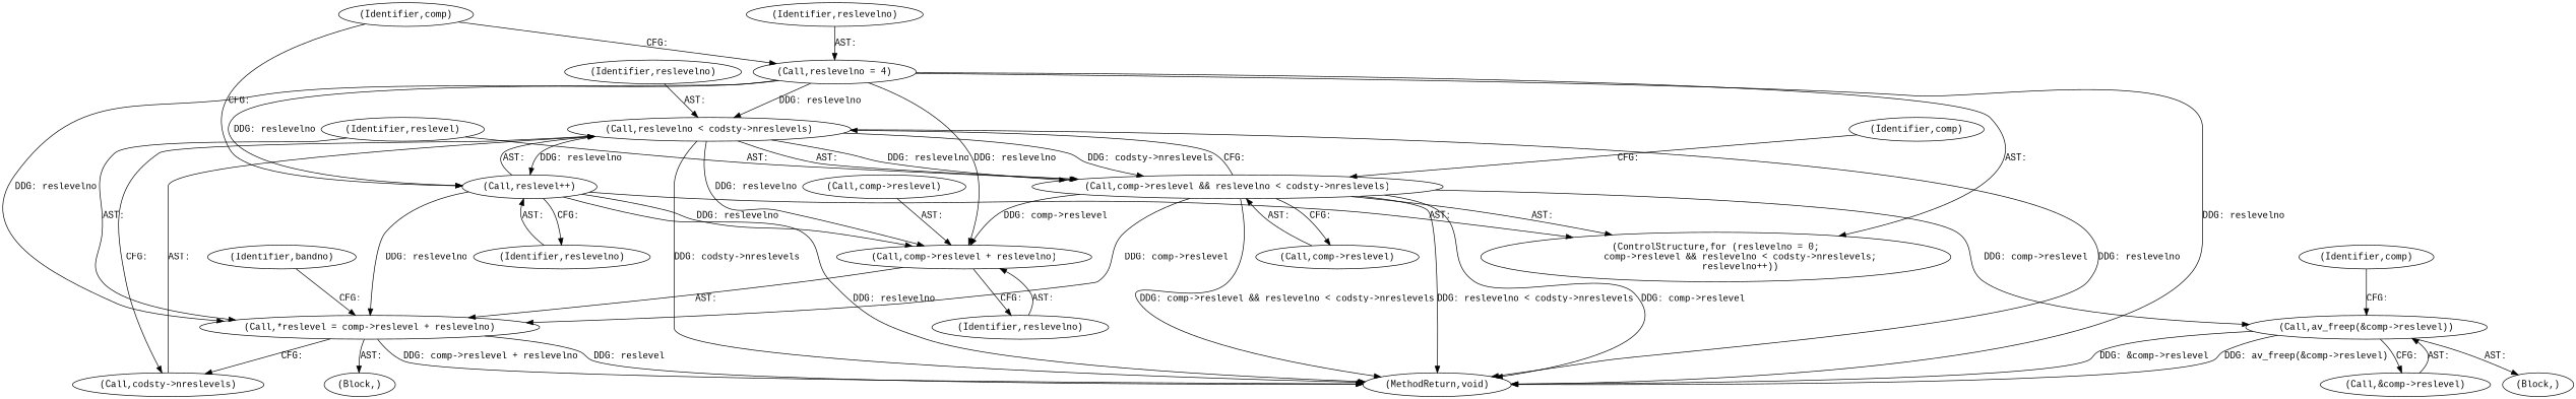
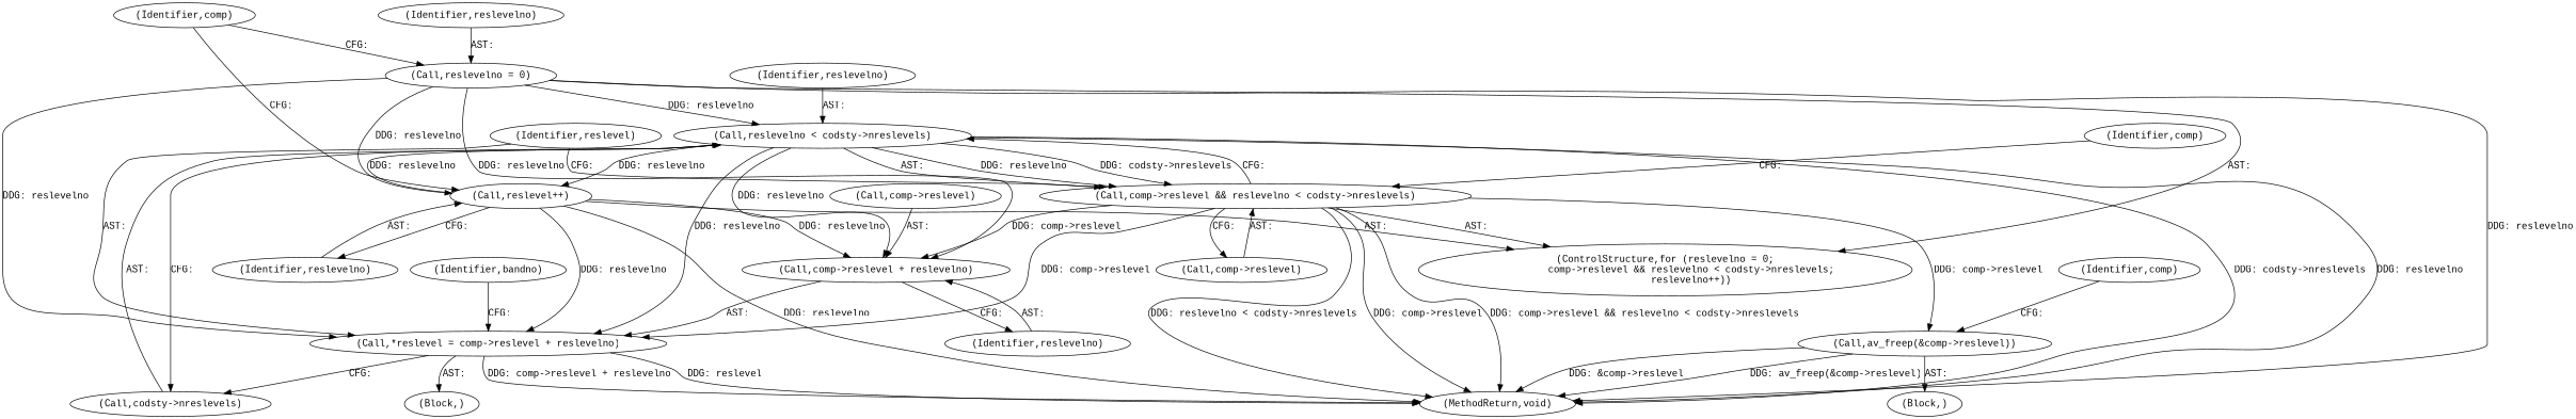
  digraph {
    fontname="Liberation Mono"
    node [fontname="Liberation Mono"]
    edge [fontname="Liberation Mono"]
    n1 [label="(Call,reslevelno < codsty->nreslevels)"]
    n2 [label="(Call,reslevel++)"]
    n3 [label="(Call,comp->reslevel && reslevelno < codsty->nreslevels)"]
    n4 [label="(Call,*reslevel = comp->reslevel + reslevelno)"]
    n5 [label="(Call,comp->reslevel + reslevelno)"]
    n6 [label="(Call,codsty->nreslevels)"]
    n7 [label="(MethodReturn,void)"]
    n8 [label="(ControlStructure,for (reslevelno = 0;\n         comp->reslevel && reslevelno < codsty->nreslevels;\n         reslevelno++))"]
    n9 [label="(Identifier,reslevelno)"]
    n10 [label="(Call,av_freep(&comp->reslevel))"]
    n11 [label="(Call,comp->reslevel)"]
    n12 [label="(Block,)"]
    n13 [label="(Identifier,reslevelno)"]
-   n14 [label="(Call,reslevelno = 4)"]
-   n15 [label="(Call,&comp->reslevel)"]
+   n14 [label="(Call,reslevelno = 0)"]
    n16 [label="(Block,)"]
    n17 [label="(Call,comp->reslevel)"]
    n18 [label="(Identifier,reslevelno)"]
    n19 [label="(Identifier,reslevel)"]
    n20 [label="(Identifier,reslevelno)"]
    n21 [label="(Identifier,comp)"]
    n22 [label="(Identifier,comp)"]
    n23 [label="(Identifier,comp)"]
    n24 [label="(Identifier,bandno)"]
    n1 -> n2 [label="DDG: reslevelno"]
    n1 -> n3 [label="AST: "]
    n1 -> n3 [label="DDG: reslevelno"]
    n1 -> n3 [label="DDG: codsty->nreslevels"]
+   n1 -> n4 [label="DDG: reslevelno"]
    n1 -> n5 [label="DDG: reslevelno"]
    n1 -> n6 [label="CFG: "]
    n1 -> n7 [label="DDG: codsty->nreslevels"]
    n1 -> n7 [label="DDG: reslevelno"]
-   n2 -> n1 [label="AST: "]
+   n2 -> n1 [label="DDG: reslevelno"]
    n2 -> n4 [label="DDG: reslevelno"]
    n2 -> n5 [label="DDG: reslevelno"]
    n2 -> n7 [label="DDG: reslevelno"]
    n2 -> n8 [label="AST: "]
    n2 -> n9 [label="CFG: "]
    n3 -> n1 [label="CFG: "]
    n3 -> n4 [label="DDG: comp->reslevel"]
    n3 -> n5 [label="DDG: comp->reslevel"]
    n3 -> n7 [label="DDG: reslevelno < codsty->nreslevels"]
    n3 -> n7 [label="DDG: comp->reslevel"]
    n3 -> n7 [label="DDG: comp->reslevel && reslevelno < codsty->nreslevels"]
    n3 -> n8 [label="AST: "]
    n3 -> n10 [label="DDG: comp->reslevel"]
    n3 -> n11 [label="CFG: "]
    n4 -> n6 [label="CFG: "]
    n4 -> n7 [label="DDG: comp->reslevel + reslevelno"]
    n4 -> n7 [label="DDG: reslevel"]
    n4 -> n12 [label="AST: "]
    n5 -> n4 [label="AST: "]
    n5 -> n13 [label="CFG: "]
    n6 -> n1 [label="AST: "]
    n9 -> n2 [label="AST: "]
    n10 -> n7 [label="DDG: av_freep(&comp->reslevel)"]
    n10 -> n7 [label="DDG: &comp->reslevel"]
-   n10 -> n15 [label="CFG: "]
    n10 -> n16 [label="AST: "]
    n11 -> n3 [label="AST: "]
    n13 -> n5 [label="AST: "]
    n14 -> n1 [label="DDG: reslevelno"]
    n14 -> n2 [label="DDG: reslevelno"]
    n14 -> n4 [label="DDG: reslevelno"]
    n14 -> n5 [label="DDG: reslevelno"]
    n14 -> n7 [label="DDG: reslevelno"]
    n14 -> n8 [label="AST: "]
-   n15 -> n10 [label="AST: "]
    n17 -> n5 [label="AST: "]
    n18 -> n1 [label="AST: "]
-   n19 -> n3 [label="AST: "]
+   n19 -> n3 [label="CFG: "]
    n19 -> n4 [label="AST: "]
    n20 -> n14 [label="AST: "]
    n21 -> n10 [label="CFG: "]
    n22 -> n2 [label="CFG: "]
    n22 -> n14 [label="CFG: "]
    n23 -> n3 [label="CFG: "]
    n24 -> n4 [label="CFG: "]
  }
